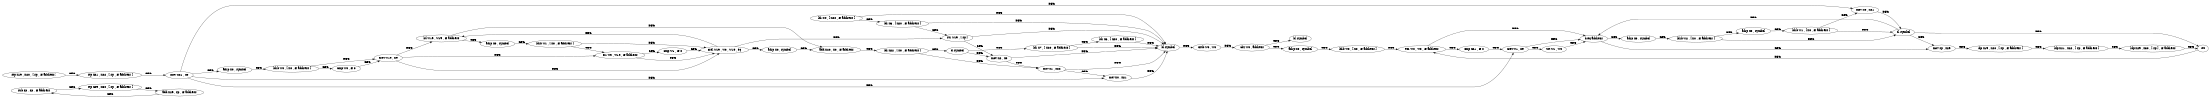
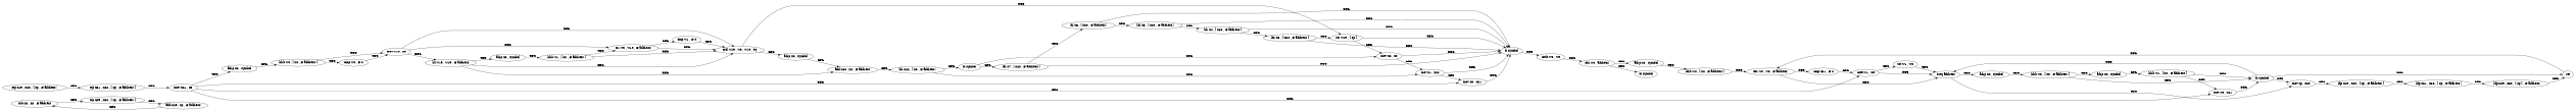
  digraph {
    rankdir=LR
    n1 [label="sub sp , sp , # address"]
    n2 [label="stp x29 , x30 , [ sp , # address ]"]
    n3 [label="add x29 , sp , # address"]
    n4 [label="stp x19 , x20 , [ sp , # address ]"]
    n5 [label="stp x21 , x22 , [ sp , # address ]"]
    n6 [label="mov x21 , x0"]
    n7 [label="adrp x0 , symbol"]
    n8 [label="mov x0 , x21"]
    n9 [label="cset w1 , ne"]
    n10 [label="mov x0 , x21"]
    n11 [label="ldrb w0 , [ x0 , # address ]"]
    n12 [label="bl symbol"]
    n13 [label="b.eq address"]
    n14 [label="tst w1 , w0"]
    n15 [label="bl symbol"]
    n16 [label="cmp w0 , # 0"]
    n17 [label="cset w19 , ne"]
    n18 [label="lsl w19 , w19 , # address"]
    n19 [label="orr w0 , w19 , # address"]
    n20 [label="csel w19 , w0 , w19 , eq"]
    n21 [label="adrp x0 , symbol"]
    n22 [label="add x20 , x0 , # address"]
    n23 [label="cmp w1 , # 0"]
    n24 [label="adrp x0 , symbol"]
    n25 [label="str w19 , [ sp ]"]
    n26 [label="ldrb w1 , [ x0 , # address ]"]
    n27 [label="mov x2 , x0"]
    n28 [label="ldr x22 , [ x0 , # address ]"]
    n29 [label="bl symbol"]
    n30 [label="mov x1 , x22"]
    n31 [label="ldr x7 , [ x20 , # address ]"]
    n32 [label="ldr x6 , [ x20 , # address ]"]
+   n33 [label="ldr x5 , [ x20 , # address ]"]
    n34 [label="uxtb w0 , w0"]
    n35 [label="ldr x4 , [ x20 , # address ]"]
    n36 [label="ldr x3 , [ x20 , # address ]"]
    n37 [label="cbz w0 , address"]
    n38 [label="bl symbol"]
    n39 [label="adrp x0 , symbol"]
    n40 [label="ldrb w0 , [ x0 , # address ]"]
    n41 [label="eor w0 , w0 , # address"]
    n42 [label="cmp x21 , # 0"]
    n43 [label="mov sp , x29"]
    n44 [label="adrp x0 , symbol"]
    n45 [label=ret]
    n46 [label="ldp x19 , x20 , [ sp , # address ]"]
    n47 [label="ldrb w2 , [ x0 , # address ]"]
    n48 [label="ldp x21 , x22 , [ sp , # address ]"]
    n49 [label="adrp x0 , symbol"]
    n50 [label="ldp x29 , x30 , [ sp ] , # address"]
    n51 [label="ldrb w1 , [ x0 , # address ]"]
    n1 -> n2 [label=CFG]
    n2 -> n3 [label=CFG]
    n3 -> n1 [label=CFG]
    n4 -> n5 [label=CFG]
    n5 -> n6 [label=CFG]
    n6 -> n7 [label=CFG]
    n6 -> n8 [label=DFG]
    n6 -> n9 [label=DFG]
    n6 -> n10 [label=DFG]
    n7 -> n11 [label=CFG]
    n8 -> n12 [label=DFG]
    n9 -> n13 [label=DFG]
    n9 -> n14 [label=CFG]
    n10 -> n15 [label=DFG]
    n11 -> n16 [label=CFG]
    n11 -> n17 [label=DFG]
    n12 -> n34 [label=DFG]
    n13 -> n43 [label=CFG]
    n13 -> n44 [label=CFG]
    n14 -> n13 [label=CFG]
    n15 -> n13 [label=DFG]
    n15 -> n43 [label=CFG]
    n15 -> n45 [label=DFG]
    n16 -> n17 [label=CFG]
    n17 -> n18 [label=DFG]
    n17 -> n19 [label=DFG]
    n17 -> n20 [label=DFG]
-   n20 -> n18 [label=DFG]
+   n18 -> n20 [label=DFG]
    n18 -> n21 [label=CFG]
    n18 -> n22 [label=DFG]
    n19 -> n20 [label=DFG]
    n19 -> n23 [label=CFG]
    n20 -> n24 [label=CFG]
    n20 -> n25 [label=DFG]
    n21 -> n26 [label=CFG]
    n22 -> n28 [label=CFG]
    n23 -> n20 [label=CFG]
    n24 -> n22 [label=CFG]
    n25 -> n12 [label=DFG]
    n25 -> n27 [label=CFG]
    n26 -> n19 [label=CFG]
    n26 -> n20 [label=DFG]
    n27 -> n12 [label=DFG]
    n27 -> n30 [label=CFG]
    n28 -> n29 [label=CFG]
    n28 -> n30 [label=DFG]
    n29 -> n27 [label=DFG]
    n29 -> n31 [label=CFG]
    n30 -> n8 [label=CFG]
    n30 -> n12 [label=DFG]
    n31 -> n12 [label=DFG]
    n31 -> n32 [label=CFG]
    n32 -> n12 [label=DFG]
+   n32 -> n33 [label=CFG]
+   n33 -> n12 [label=DFG]
+   n33 -> n35 [label=CFG]
    n34 -> n37 [label=DFG]
    n35 -> n12 [label=DFG]
    n35 -> n36 [label=CFG]
    n36 -> n12 [label=DFG]
    n36 -> n25 [label=CFG]
    n37 -> n38 [label=CFG]
    n37 -> n39 [label=CFG]
    n39 -> n40 [label=CFG]
    n40 -> n41 [label=DFG]
    n41 -> n13 [label=DFG]
    n41 -> n42 [label=CFG]
    n42 -> n9 [label=CFG]
    n43 -> n46 [label=CFG]
    n44 -> n47 [label=CFG]
    n45 -> n41 [label=DFG]
    n46 -> n48 [label=CFG]
    n47 -> n15 [label=DFG]
    n47 -> n49 [label=CFG]
    n48 -> n50 [label=CFG]
    n49 -> n51 [label=CFG]
    n50 -> n45 [label=CFG]
    n51 -> n10 [label=CFG]
    n51 -> n15 [label=DFG]
  }
